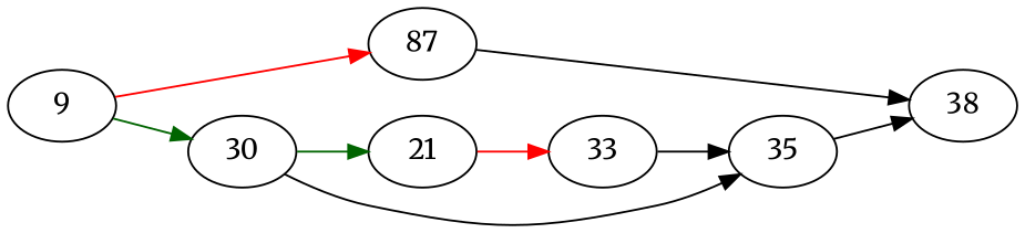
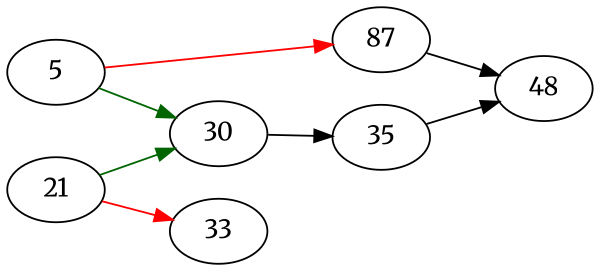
  strict digraph {
    fontname=Merriweather
    rankdir=LR
    node [fontname=Merriweather]
    edge [fontname=Merriweather]
-   5 [entry=true label=9]
+   5 [entry=true]
    n2 [label=87]
    30
    21
    33
-   38
+   38 [label=48]
    n7 [label=35]
    5 -> n2 [color=red cond=false]
    5 -> 30 [color=darkgreen cond=true]
    n2 -> 38
    30 -> n7
-   30 -> 21 [color=darkgreen cond=true]
+   21 -> 30 [color=darkgreen cond=true]
    21 -> 33 [color=red cond=false]
-   33 -> n7
    n7 -> 38
  }
